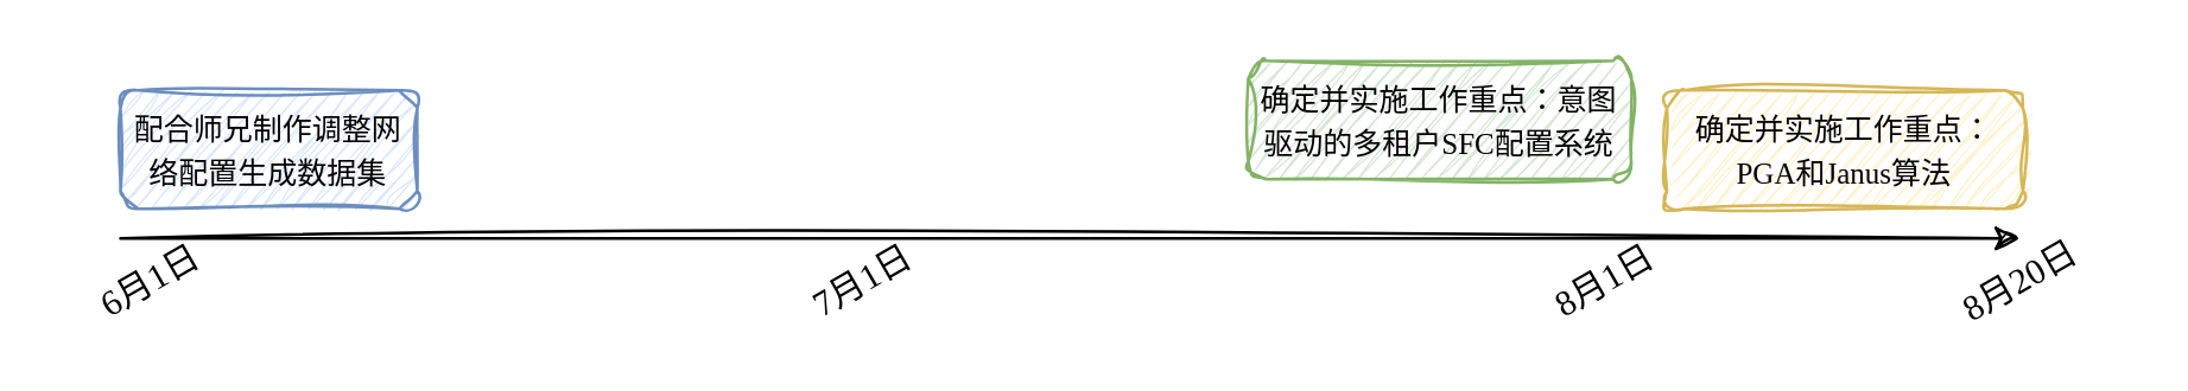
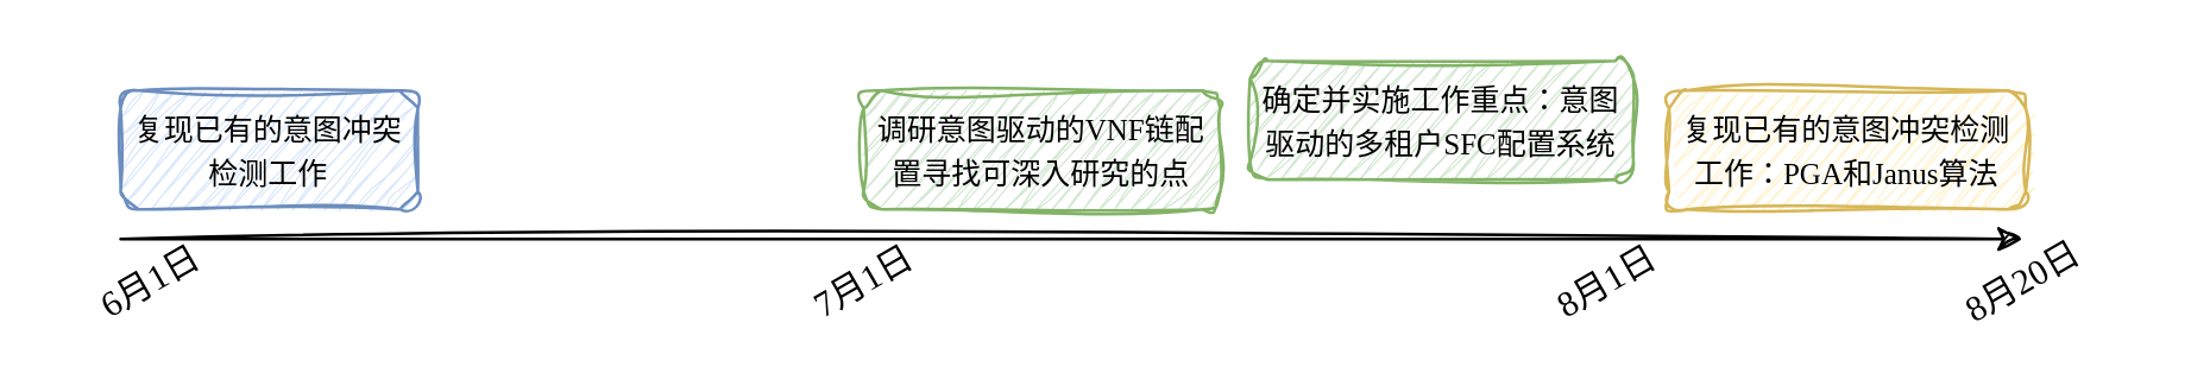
  <mxCell id="0" />
  <mxCell id="1" parent="0" />
  <mxCell id="2" value="" style="endArrow=classic;html=1;rounded=1;sketch=1;curveFitting=1;jiggle=2;labelBackgroundColor=none;fontColor=default;" edge="1" parent="1"><mxGeometry width="50" height="50" relative="1" as="geometry"><mxPoint x="40" y="80" as="sourcePoint" /><mxPoint x="680" y="80" as="targetPoint" /></mxGeometry></mxCell>
  <mxCell id="3" value="6月1日" style="text;html=1;align=center;verticalAlign=middle;resizable=0;points=[];autosize=1;strokeColor=none;fillColor=none;fontFamily=Architects Daughter;fontSource=https%3A%2F%2Ffonts.googleapis.com%2Fcss%3Ffamily%3DArchitects%2BDaughter;rotation=-30;" vertex="1" parent="1"><mxGeometry x="20" y="80" width="60" height="30" as="geometry" /></mxCell>
- <mxCell id="4" value="&lt;font style=&quot;font-size: 10px;&quot;&gt;配合师兄制作调整网络配置生成数据集&lt;/font&gt;" style="whiteSpace=wrap;html=1;rounded=1;sketch=1;hachureGap=4;jiggle=2;curveFitting=1;fontFamily=Architects Daughter;fontSource=https%3A%2F%2Ffonts.googleapis.com%2Fcss%3Ffamily%3DArchitects%2BDaughter;fillColor=#dae8fc;strokeColor=#6c8ebf;" vertex="1" parent="1"><mxGeometry x="40" y="30" width="100" height="40" as="geometry" /></mxCell>
+ <mxCell id="4" value="&lt;font style=&quot;font-size: 10px;&quot;&gt;复现已有的意图冲突检测工作&lt;/font&gt;" style="whiteSpace=wrap;html=1;rounded=1;sketch=1;hachureGap=4;jiggle=2;curveFitting=1;fontFamily=Architects Daughter;fontSource=https%3A%2F%2Ffonts.googleapis.com%2Fcss%3Ffamily%3DArchitects%2BDaughter;fillColor=#dae8fc;strokeColor=#6c8ebf;" vertex="1" parent="1"><mxGeometry x="40" y="30" width="100" height="40" as="geometry" /></mxCell>
  <mxCell id="5" value="7月1日" style="text;html=1;align=center;verticalAlign=middle;resizable=0;points=[];autosize=1;strokeColor=none;fillColor=none;fontFamily=Architects Daughter;fontSource=https%3A%2F%2Ffonts.googleapis.com%2Fcss%3Ffamily%3DArchitects%2BDaughter;rotation=-30;" vertex="1" parent="1"><mxGeometry x="260" y="80" width="60" height="30" as="geometry" /></mxCell>
+ <mxCell id="6" value="&lt;span style=&quot;font-size: 10px;&quot;&gt;调研意图驱动的VNF链配置寻找可深入研究的点&lt;/span&gt;" style="whiteSpace=wrap;html=1;rounded=1;sketch=1;hachureGap=4;jiggle=2;curveFitting=1;fontFamily=Architects Daughter;fontSource=https%3A%2F%2Ffonts.googleapis.com%2Fcss%3Ffamily%3DArchitects%2BDaughter;fillColor=#d5e8d4;strokeColor=#82b366;" vertex="1" parent="1"><mxGeometry x="290" y="30" width="120" height="40" as="geometry" /></mxCell>
  <mxCell id="7" value="8月1日" style="text;html=1;align=center;verticalAlign=middle;resizable=0;points=[];autosize=1;strokeColor=none;fillColor=none;fontFamily=Architects Daughter;fontSource=https%3A%2F%2Ffonts.googleapis.com%2Fcss%3Ffamily%3DArchitects%2BDaughter;rotation=-30;" vertex="1" parent="1"><mxGeometry x="510" y="80" width="60" height="30" as="geometry" /></mxCell>
  <mxCell id="8" value="&lt;span style=&quot;font-size: 10px;&quot;&gt;确定并实施工作重点：&lt;/span&gt;&lt;span style=&quot;font-size: 10px; background-color: initial;&quot;&gt;意图驱动的多租户SFC配置系统&lt;/span&gt;" style="whiteSpace=wrap;html=1;rounded=1;sketch=1;hachureGap=4;jiggle=2;curveFitting=1;fontFamily=Architects Daughter;fontSource=https%3A%2F%2Ffonts.googleapis.com%2Fcss%3Ffamily%3DArchitects%2BDaughter;fillColor=#d5e8d4;strokeColor=#82b366;" vertex="1" parent="1"><mxGeometry x="420" y="20" width="129" height="40" as="geometry" /></mxCell>
- <mxCell id="9" value="&lt;div&gt;&lt;span style=&quot;font-size: 10px;&quot;&gt;确定并实施工作重点：PGA和Janus算法&lt;/span&gt;&lt;/div&gt;" style="whiteSpace=wrap;html=1;rounded=1;sketch=1;hachureGap=4;jiggle=2;curveFitting=1;fontFamily=Architects Daughter;fontSource=https%3A%2F%2Ffonts.googleapis.com%2Fcss%3Ffamily%3DArchitects%2BDaughter;fillColor=#fff2cc;strokeColor=#d6b656;" vertex="1" parent="1"><mxGeometry x="561" y="30" width="120" height="40" as="geometry" /></mxCell>
+ <mxCell id="9" value="&lt;div&gt;&lt;span style=&quot;font-size: 10px;&quot;&gt;复现已有的意图冲突检测工作：PGA和Janus算法&lt;/span&gt;&lt;/div&gt;" style="whiteSpace=wrap;html=1;rounded=1;sketch=1;hachureGap=4;jiggle=2;curveFitting=1;fontFamily=Architects Daughter;fontSource=https%3A%2F%2Ffonts.googleapis.com%2Fcss%3Ffamily%3DArchitects%2BDaughter;fillColor=#fff2cc;strokeColor=#d6b656;" vertex="1" parent="1"><mxGeometry x="561" y="30" width="120" height="40" as="geometry" /></mxCell>
  <mxCell id="10" value="8月20日" style="text;html=1;align=center;verticalAlign=middle;resizable=0;points=[];autosize=1;strokeColor=none;fillColor=none;fontFamily=Architects Daughter;fontSource=https%3A%2F%2Ffonts.googleapis.com%2Fcss%3Ffamily%3DArchitects%2BDaughter;rotation=-30;" vertex="1" parent="1"><mxGeometry x="645" y="80" width="70" height="30" as="geometry" /></mxCell>
